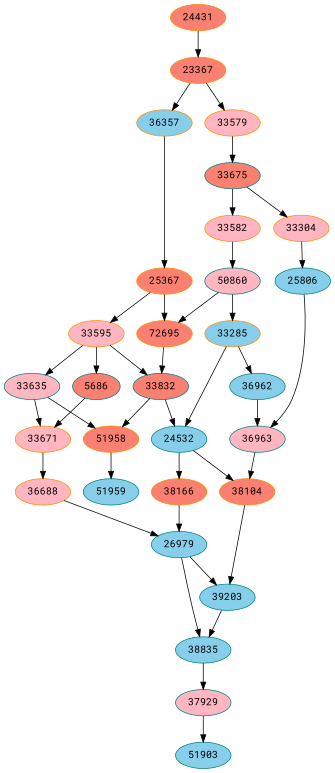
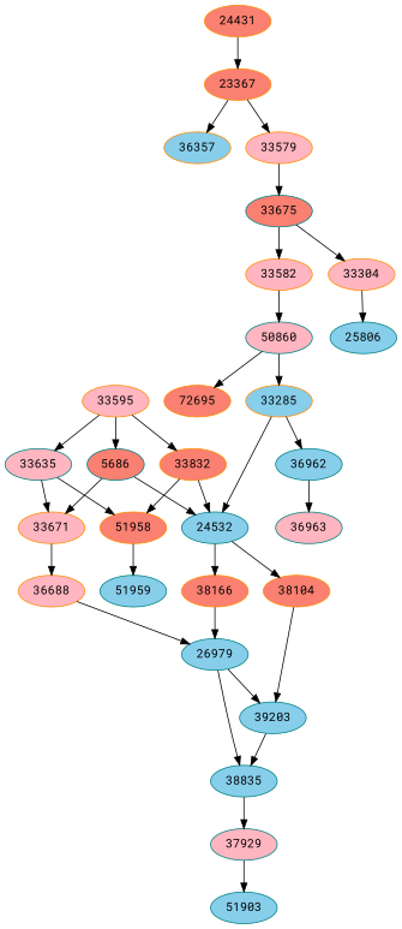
  strict digraph {
    fontname="Roboto Mono"
    node [color=darkorange fillcolor=skyblue fontname="Roboto Mono" style=filled]
    edge [fontname="Roboto Mono"]
    n1 [color=teal label=51903]
    n2 [color=teal fillcolor=lightpink label=37929]
    n3 [color=teal label=38835]
    n4 [color=teal label=26979]
    n5 [color=teal label=39203]
    n6 [fillcolor=lightpink label=36688]
    n7 [fillcolor=salmon label=38166]
    n8 [color=teal label=51959]
    n9 [fillcolor=salmon label=38104]
    n10 [fillcolor=lightpink label=33671]
    n11 [color=teal label=24532]
    n12 [fillcolor=salmon label=51958]
    n13 [color=teal fillcolor=lightpink label=36963]
    n14 [color=teal fillcolor=salmon label=5686]
    n15 [color=teal fillcolor=lightpink label=33635]
    n16 [label=33285]
    n17 [color=teal label=36962]
-   n18 [color=teal fillcolor=salmon label=33832]
+   n18 [fillcolor=salmon label=33832]
    n19 [color=teal label=25806]
    n20 [fillcolor=lightpink label=33595]
    n21 [color=teal fillcolor=lightpink label=50860]
    n22 [fillcolor=salmon label=72695]
    n23 [fillcolor=lightpink label=33304]
-   n24 [fillcolor=salmon label=25367]
    n25 [fillcolor=lightpink label=33582]
    n26 [color=teal fillcolor=salmon label=33675]
    n27 [label=36357]
    n28 [fillcolor=lightpink label=33579]
    n29 [fillcolor=salmon label=23367]
    n30 [fillcolor=salmon label=24431]
    n2 -> n1
    n3 -> n2
    n4 -> n3
    n4 -> n5
    n5 -> n3
    n6 -> n4
    n7 -> n4
    n9 -> n5
    n10 -> n6
    n11 -> n7
    n11 -> n9
    n12 -> n8
-   n13 -> n9
    n14 -> n10
+   n14 -> n11
    n15 -> n10
    n15 -> n12
    n16 -> n11
    n16 -> n17
    n17 -> n13
    n18 -> n11
    n18 -> n12
-   n19 -> n13
    n20 -> n14
    n20 -> n15
    n20 -> n18
    n21 -> n16
    n21 -> n22
-   n22 -> n18
    n23 -> n19
-   n24 -> n20
-   n24 -> n22
    n25 -> n21
    n26 -> n23
    n26 -> n25
-   n27 -> n24
    n28 -> n26
    n29 -> n27
    n29 -> n28
    n30 -> n29
  }
